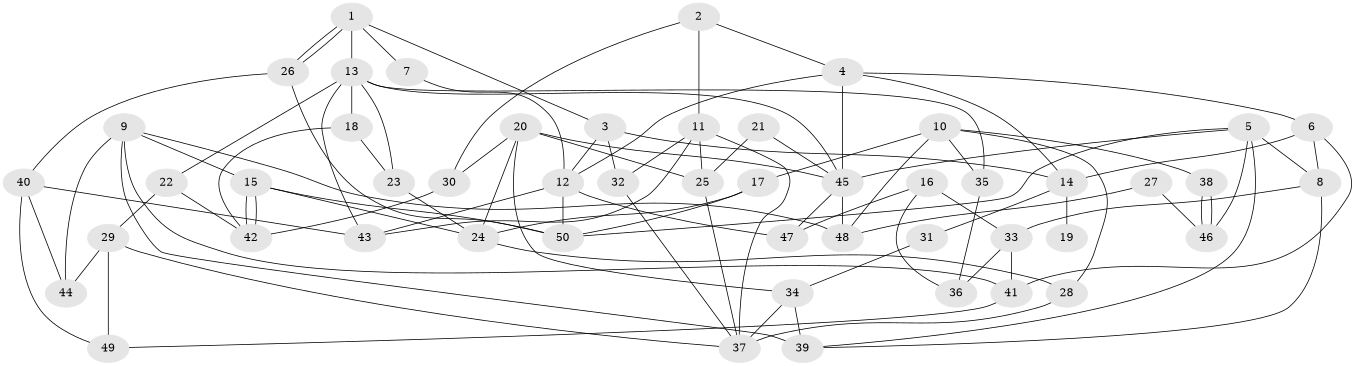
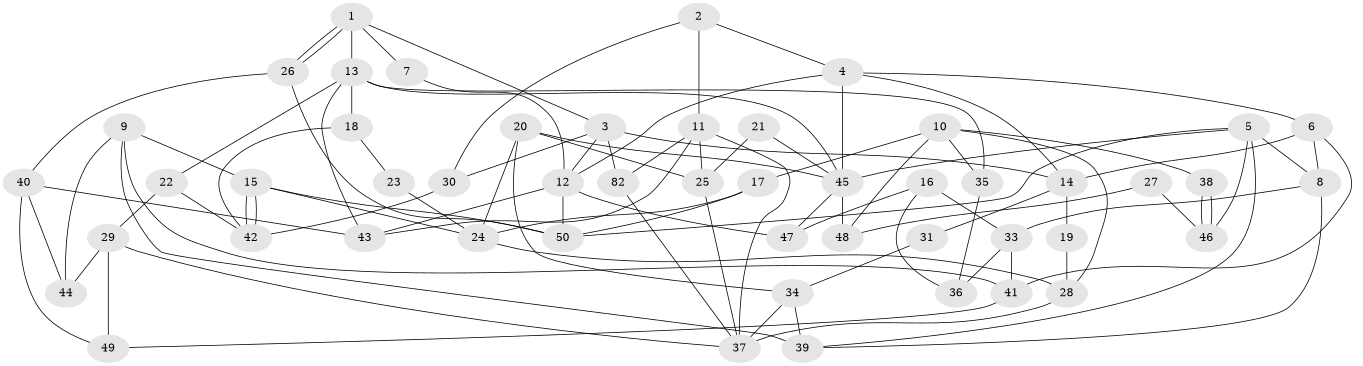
  graph {
    node [color=gray90 style=filled]
    1
    3
    7
    13
    26
    12
    14
-   32
+   32 [label=82]
    45
    35
    43
    18
    22
    23
    50
    40
    2
    4
    11
    30
    6
    25
    37
    42
    47
    19
    31
    8
    41
    48
    5
    39
    46
    33
    49
    36
    9
    15
    44
    24
    10
    17
    28
    38
    16
    29
    34
    20
    21
    27
    1 -- 3
    1 -- 7
    1 -- 13
    1 -- 26
    1 -- 26
    3 -- 12
    3 -- 14
    3 -- 32
    7 -- 12
    13 -- 45
    13 -- 35
    13 -- 43
    13 -- 18
    13 -- 22
-   13 -- 23
    26 -- 50
    26 -- 40
    12 -- 43
    12 -- 50
    12 -- 47
    14 -- 19
    14 -- 31
    32 -- 37
    45 -- 47
    45 -- 48
    35 -- 36
    18 -- 23
    18 -- 42
    22 -- 42
    22 -- 29
    23 -- 24
    40 -- 43
    40 -- 49
    40 -- 44
    2 -- 4
    2 -- 11
    2 -- 30
    4 -- 12
    4 -- 14
    4 -- 45
    4 -- 6
    11 -- 32
    11 -- 43
    11 -- 25
    11 -- 37
    30 -- 42
    6 -- 14
    6 -- 8
    6 -- 41
    25 -- 37
+   19 -- 28
    31 -- 34
    8 -- 39
    8 -- 33
    41 -- 49
    5 -- 45
    5 -- 50
    5 -- 8
    5 -- 39
    5 -- 46
    33 -- 41
    33 -- 36
    9 -- 41
-   9 -- 48
    9 -- 39
    9 -- 15
    9 -- 44
    15 -- 50
    15 -- 42
    15 -- 42
    15 -- 24
    24 -- 28
    10 -- 35
    10 -- 48
    10 -- 17
    10 -- 28
    10 -- 38
    17 -- 50
    17 -- 24
    28 -- 37
    38 -- 46
    38 -- 46
    16 -- 47
    16 -- 33
    16 -- 36
    29 -- 37
    29 -- 49
    29 -- 44
    34 -- 37
    34 -- 39
    20 -- 45
-   20 -- 30
+   3 -- 30
    20 -- 25
    20 -- 24
    20 -- 34
    21 -- 45
    21 -- 25
    27 -- 48
    27 -- 46
  }
